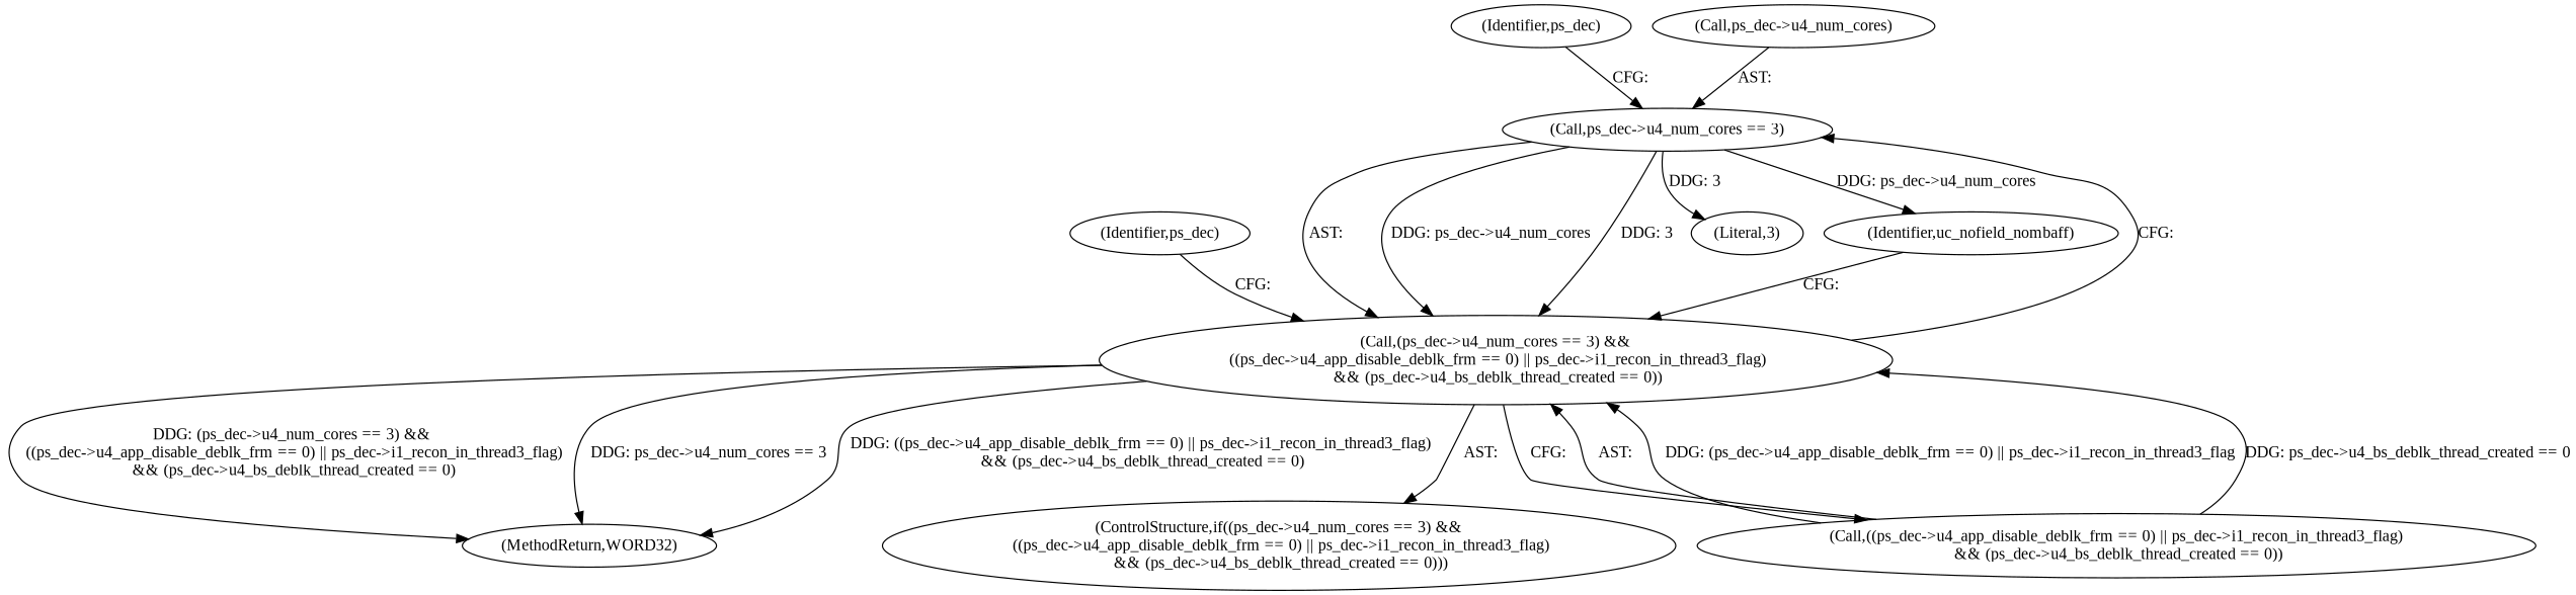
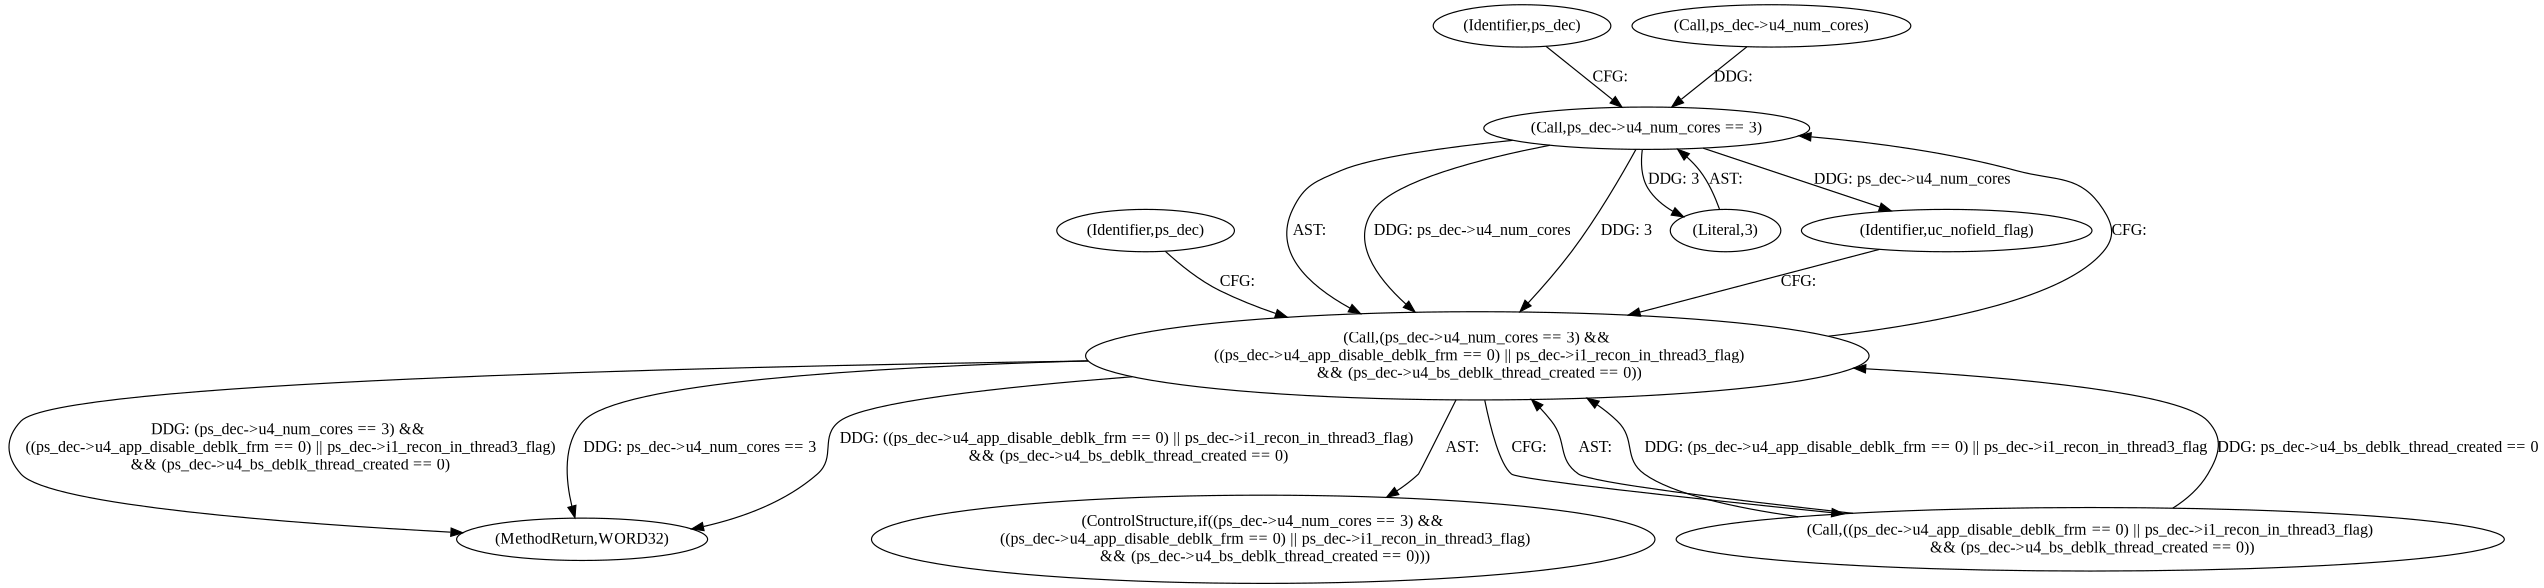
  digraph {
    fontname="Liberation Serif"
    node [fontname="Liberation Serif"]
    edge [fontname="Liberation Serif"]
    n1 [label="(Call,ps_dec->u4_num_cores == 3)"]
    n2 [label="(Call,(ps_dec->u4_num_cores == 3) &&\n ((ps_dec->u4_app_disable_deblk_frm == 0) || ps_dec->i1_recon_in_thread3_flag)\n && (ps_dec->u4_bs_deblk_thread_created == 0))"]
    n3 [label="(Literal,3)"]
-   n4 [label="(Identifier,uc_nofield_nombaff)"]
+   n4 [label="(Identifier,uc_nofield_flag)"]
    n5 [label="(MethodReturn,WORD32)"]
    n6 [label="(ControlStructure,if((ps_dec->u4_num_cores == 3) &&\n ((ps_dec->u4_app_disable_deblk_frm == 0) || ps_dec->i1_recon_in_thread3_flag)\n && (ps_dec->u4_bs_deblk_thread_created == 0)))"]
    n7 [label="(Call,((ps_dec->u4_app_disable_deblk_frm == 0) || ps_dec->i1_recon_in_thread3_flag)\n && (ps_dec->u4_bs_deblk_thread_created == 0))"]
    n8 [label="(Identifier,ps_dec)"]
    n9 [label="(Identifier,ps_dec)"]
    n10 [label="(Call,ps_dec->u4_num_cores)"]
    n1 -> n2 [label="AST: "]
    n1 -> n2 [label="DDG: ps_dec->u4_num_cores"]
    n1 -> n2 [label="DDG: 3"]
    n1 -> n3 [label="DDG: 3"]
    n1 -> n4 [label="DDG: ps_dec->u4_num_cores"]
    n2 -> n1 [label="CFG: "]
    n2 -> n5 [label="DDG: (ps_dec->u4_num_cores == 3) &&\n ((ps_dec->u4_app_disable_deblk_frm == 0) || ps_dec->i1_recon_in_thread3_flag)\n && (ps_dec->u4_bs_deblk_thread_created == 0)"]
    n2 -> n5 [label="DDG: ps_dec->u4_num_cores == 3"]
    n2 -> n5 [label="DDG: ((ps_dec->u4_app_disable_deblk_frm == 0) || ps_dec->i1_recon_in_thread3_flag)\n && (ps_dec->u4_bs_deblk_thread_created == 0)"]
    n2 -> n6 [label="AST: "]
    n2 -> n7 [label="CFG: "]
+   n3 -> n1 [label="AST: "]
    n4 -> n2 [label="CFG: "]
    n7 -> n2 [label="AST: "]
    n7 -> n2 [label="DDG: (ps_dec->u4_app_disable_deblk_frm == 0) || ps_dec->i1_recon_in_thread3_flag"]
    n7 -> n2 [label="DDG: ps_dec->u4_bs_deblk_thread_created == 0"]
    n8 -> n1 [label="CFG: "]
    n9 -> n2 [label="CFG: "]
-   n10 -> n1 [label="AST: "]
+   n10 -> n1 [label="DDG: "]
  }
